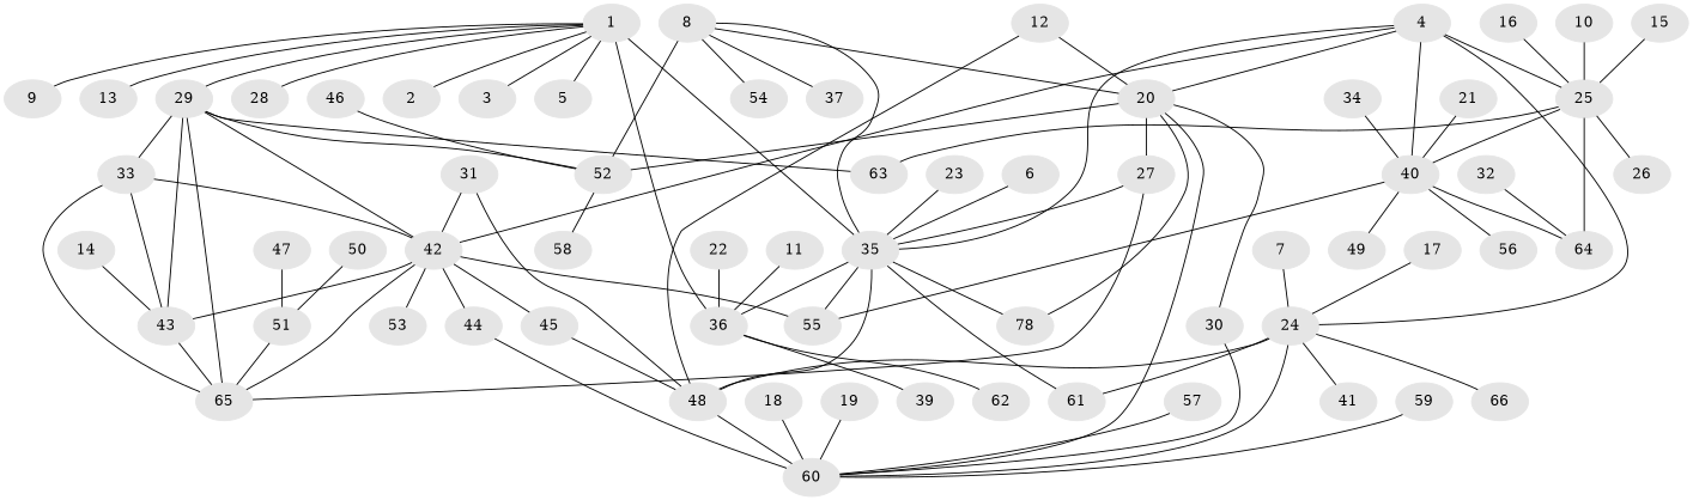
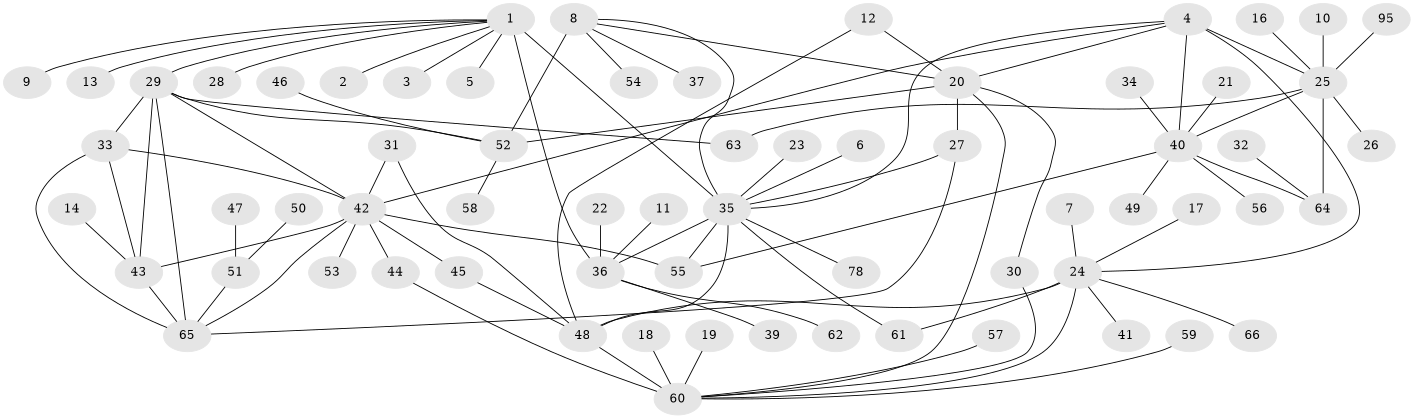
  graph {
    node [color=gray90 style=filled]
    edge [weight=1.0]
    1
    2
    3
    5
    9
    13
    28
    29
    35
    36
    42
    52
    43
    63
    65
    33
    48
    n18 [label=78]
    61
    55
    39
    62
    4
    20
    24
    25
    40
    60
    27
    30
    41
    66
    64
    26
    49
    56
    44
    45
    53
    6
    7
    8
    37
    54
    58
    10
    11
    12
    14
-   15
+   15 [label=95]
    16
    17
    18
    19
    21
    22
    23
    31
    32
    34
    46
    47
    51
    50
    57
    59
    1 -- 2
    1 -- 3
    1 -- 5
    1 -- 9
    1 -- 13
    1 -- 28
    1 -- 29
    1 -- 35 [weight=4.0]
    1 -- 36 [weight=4.0]
    29 -- 42
    29 -- 52
    29 -- 43 [weight=2.0]
    29 -- 63
    29 -- 65
    29 -- 33
    35 -- 36
    35 -- 48
    35 -- n18
    35 -- 61
    35 -- 55
    36 -- 39
    36 -- 62
    42 -- 43 [weight=2.0]
    42 -- 65
    42 -- 55
    42 -- 44
    42 -- 45
    42 -- 53
    52 -- 58
    43 -- 65 [weight=2.0]
    33 -- 42
    33 -- 43 [weight=2.0]
    33 -- 65
    48 -- 60 [weight=6.0]
    4 -- 35
    4 -- 42
    4 -- 20
    4 -- 24
    4 -- 25 [weight=4.0]
    4 -- 40 [weight=2.0]
    20 -- 52 [weight=3.0]
-   20 -- n18
    20 -- 60
    20 -- 27
    20 -- 30
    24 -- 48 [weight=2.0]
    24 -- 61
    24 -- 60 [weight=3.0]
    24 -- 41
    24 -- 66
    25 -- 63
    25 -- 40 [weight=2.0]
    25 -- 64 [weight=2.0]
    25 -- 26
    40 -- 55
    40 -- 64
    40 -- 49
    40 -- 56
    27 -- 35
    27 -- 65
    30 -- 60
    44 -- 60
    45 -- 48
    6 -- 35
    7 -- 24
    8 -- 35
    8 -- 52 [weight=6.0]
    8 -- 20 [weight=2.0]
    8 -- 37
    8 -- 54
    10 -- 25
    11 -- 36
    12 -- 48
    12 -- 20
    14 -- 43
    15 -- 25
    16 -- 25
    17 -- 24
    18 -- 60
    19 -- 60
    21 -- 40
    22 -- 36
    23 -- 35
    31 -- 42
    31 -- 48
    32 -- 64
    34 -- 40
    46 -- 52
    47 -- 51
    51 -- 65
    50 -- 51
    57 -- 60
    59 -- 60
  }
